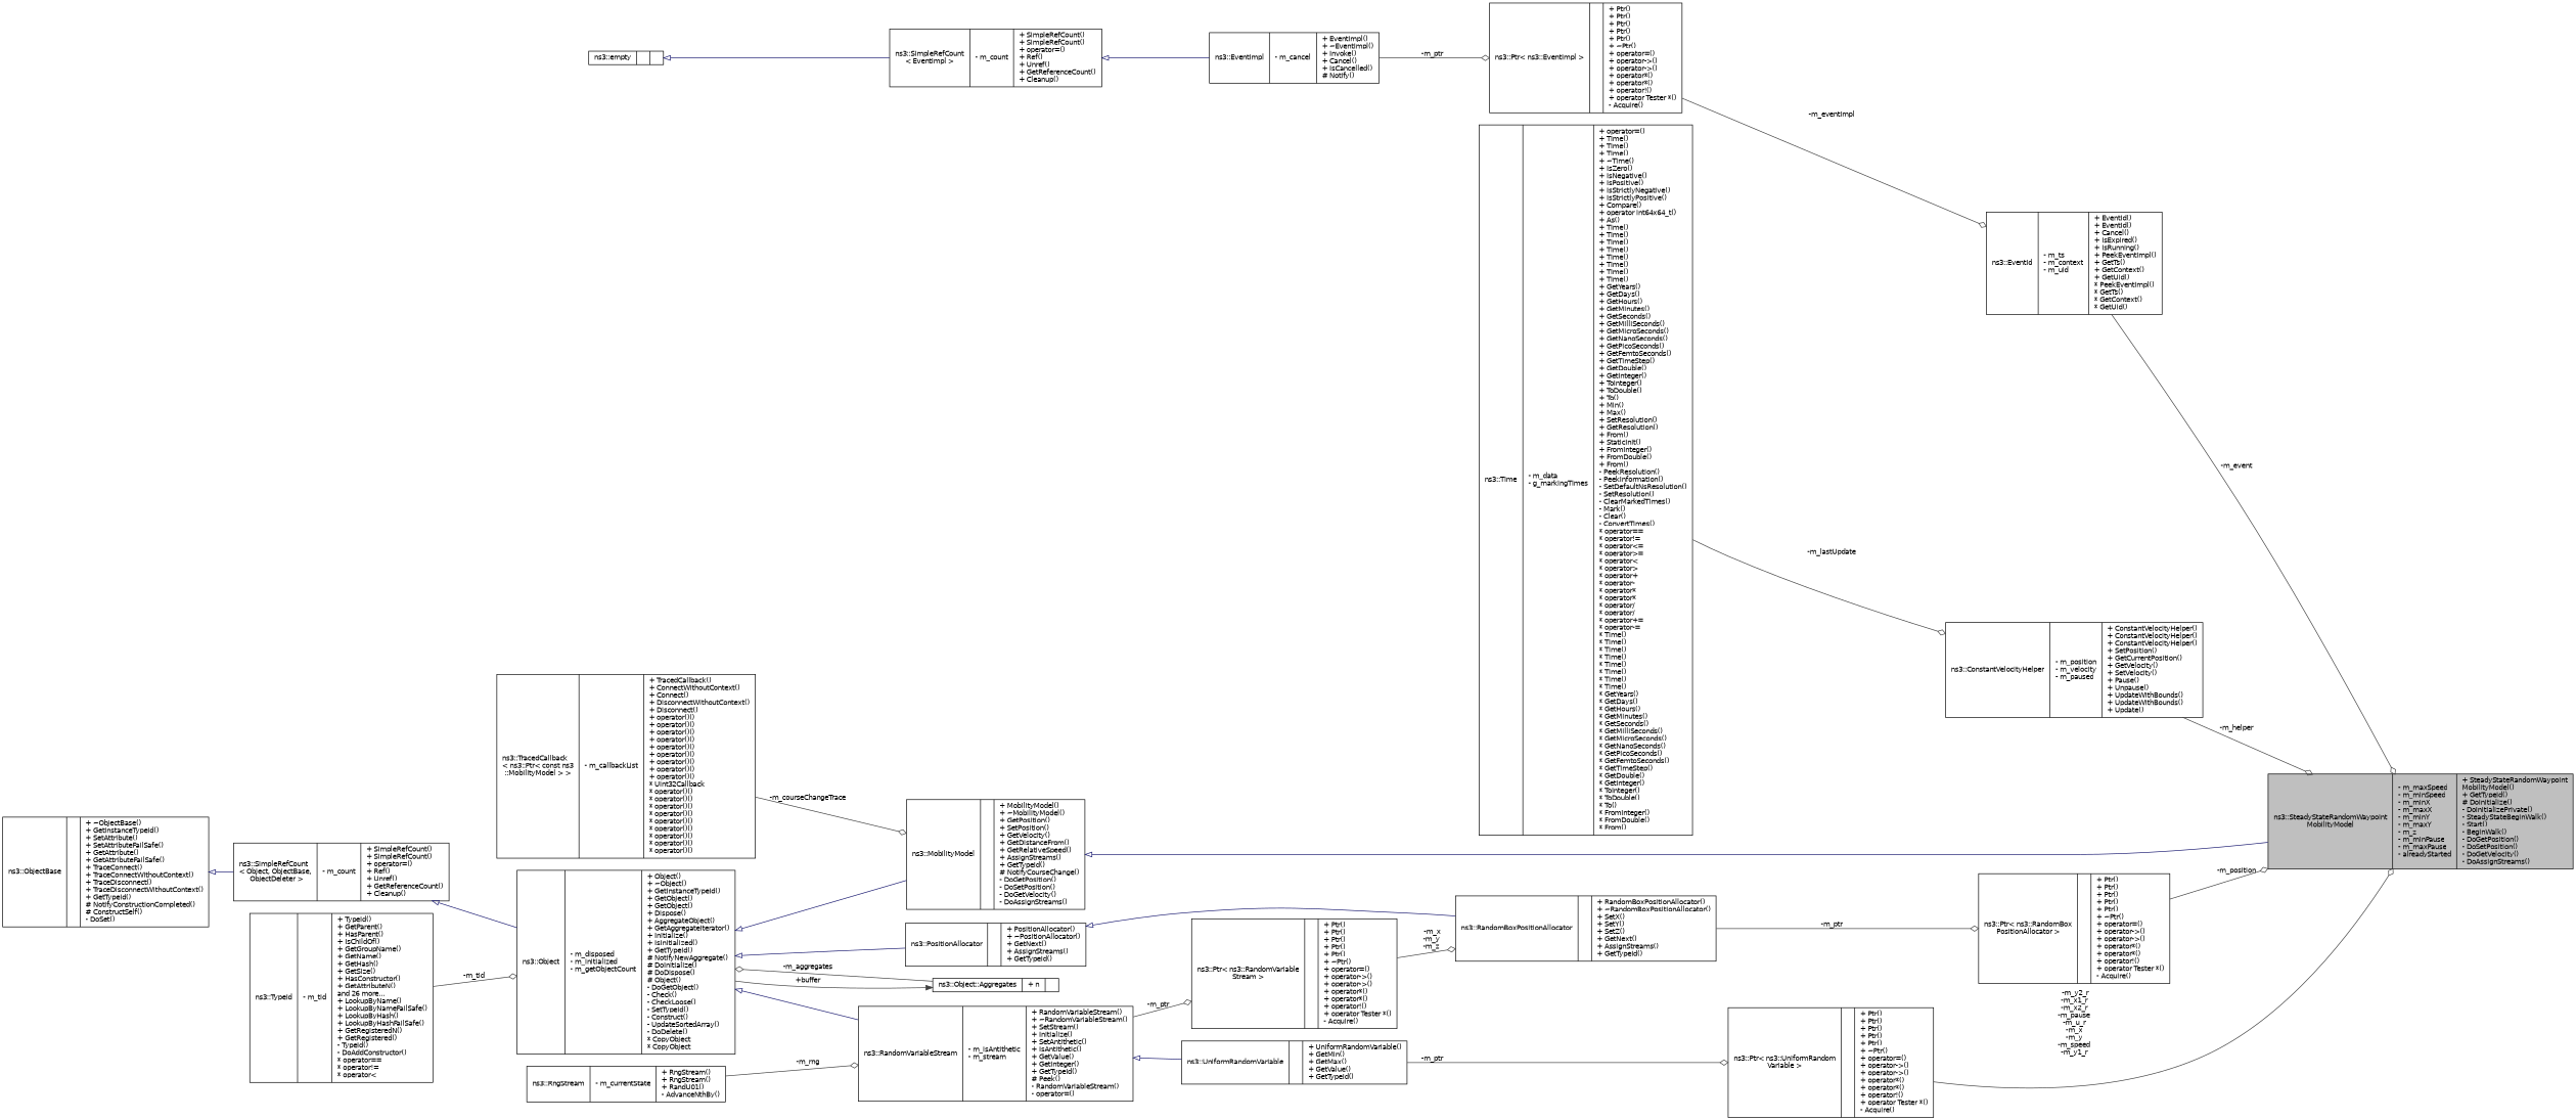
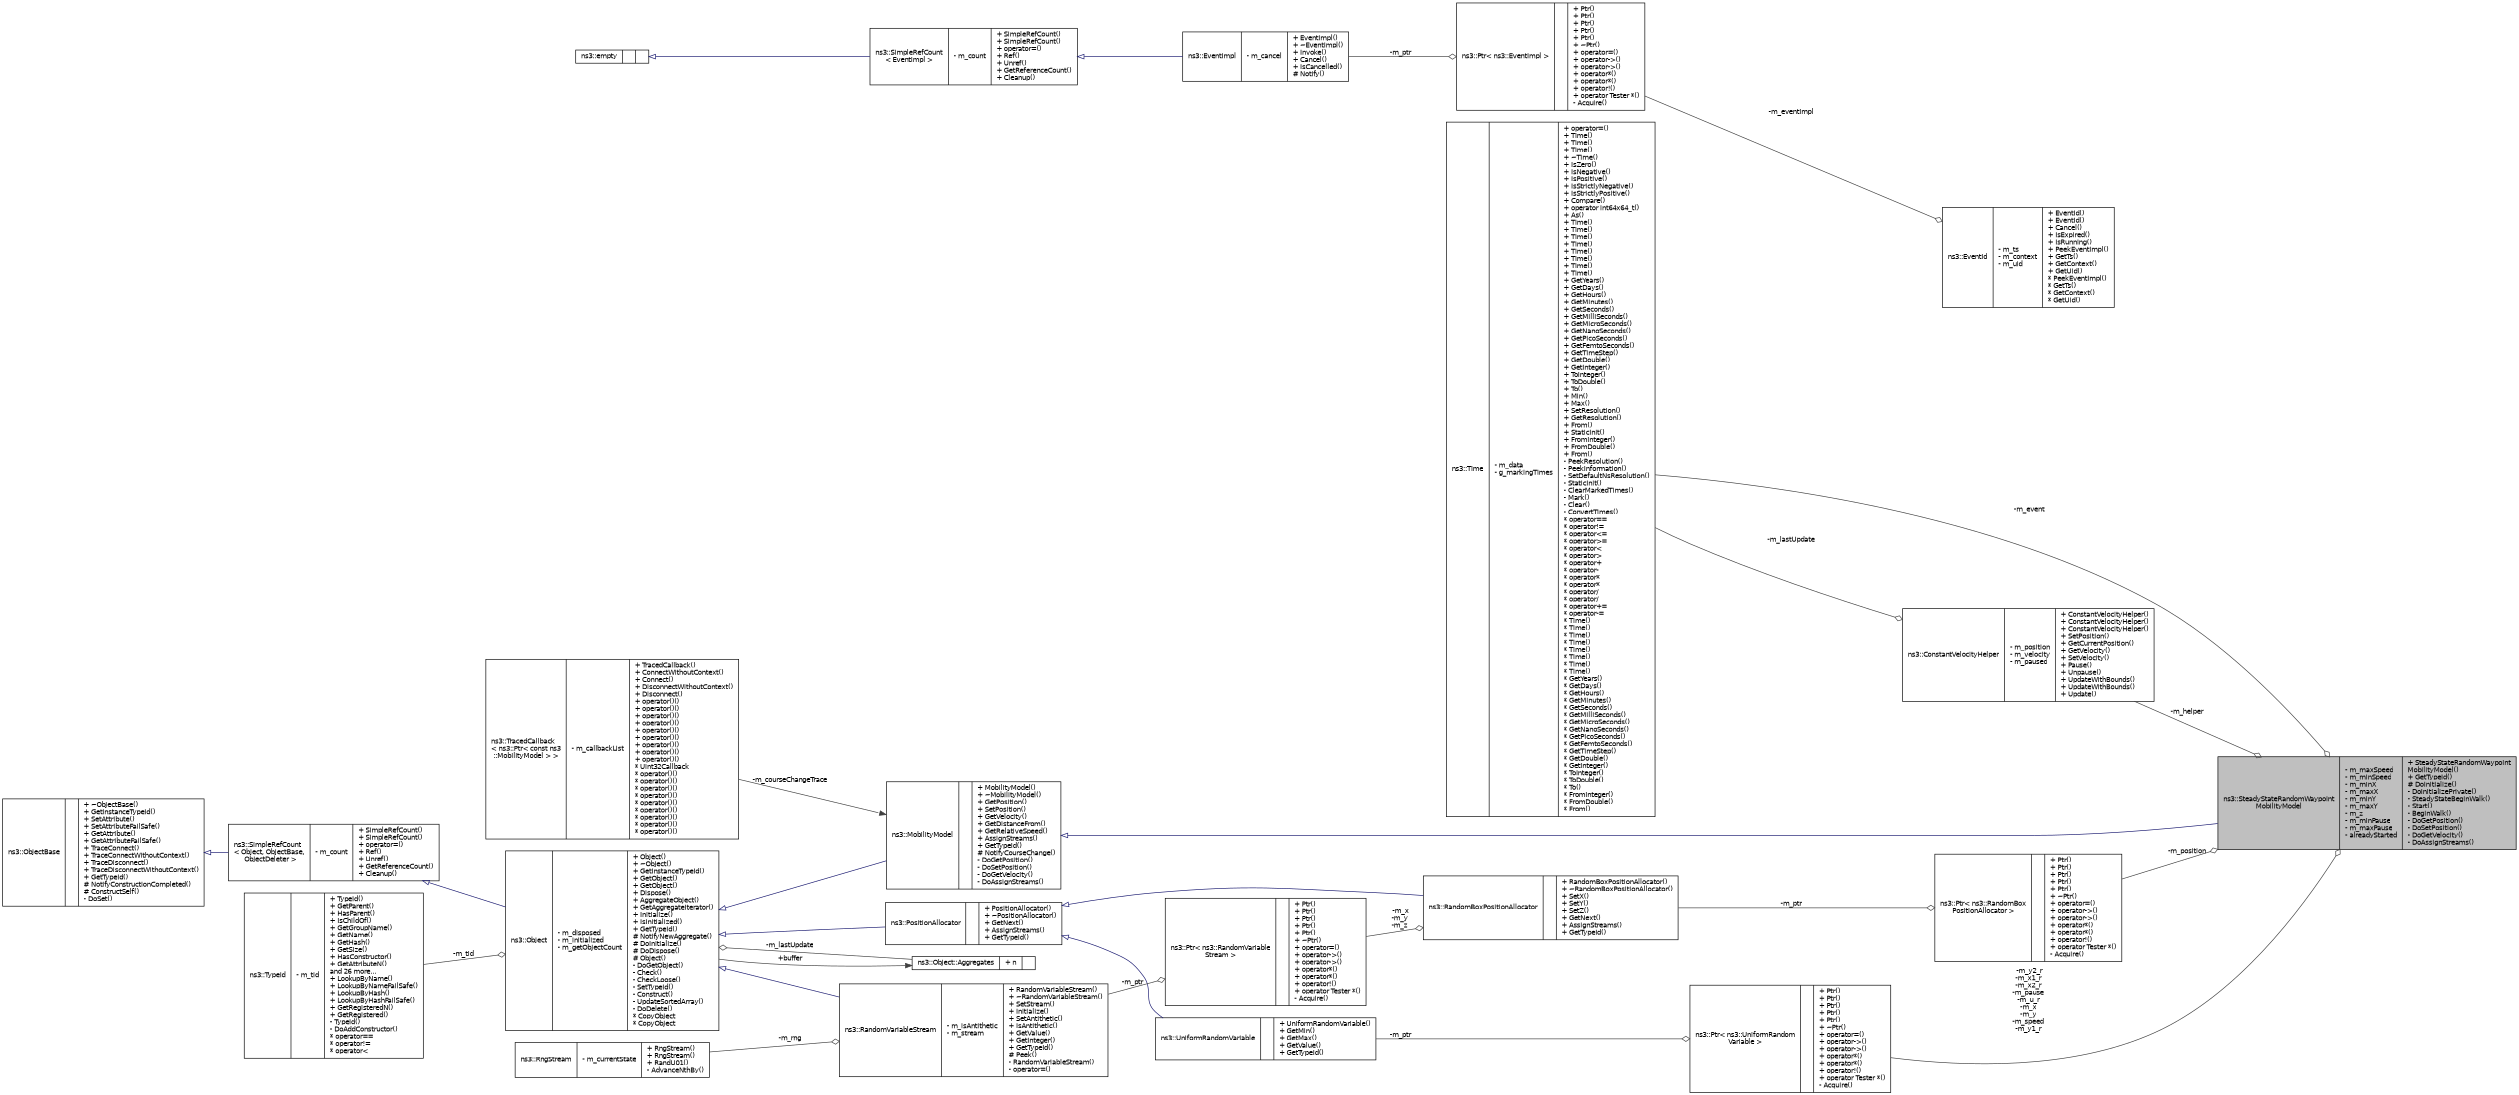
  digraph {
    rankdir=LR
    node [color=black fillcolor=white fontname=Helvetica fontsize=10 shape=record style=filled]
    edge [color=grey25 fontname=Helvetica fontsize=10 labelfontname=Helvetica labelfontsize=10 style=solid arrowhead=odiamond]
    n1 [fillcolor=grey75 fontcolor=black height=0.2 label="{ns3::SteadyStateRandomWaypoint\lMobilityModel\n|- m_maxSpeed\l- m_minSpeed\l- m_minX\l- m_maxX\l- m_minY\l- m_maxY\l- m_z\l- m_minPause\l- m_maxPause\l- alreadyStarted\l|+ SteadyStateRandomWaypoint\lMobilityModel()\l+ GetTypeId()\l# DoInitialize()\l- DoInitializePrivate()\l- SteadyStateBeginWalk()\l- Start()\l- BeginWalk()\l- DoGetPosition()\l- DoSetPosition()\l- DoGetVelocity()\l- DoAssignStreams()\l}" width=0.4]
    n2 [height=0.2 label="{ns3::MobilityModel\n||+ MobilityModel()\l+ ~MobilityModel()\l+ GetPosition()\l+ SetPosition()\l+ GetVelocity()\l+ GetDistanceFrom()\l+ GetRelativeSpeed()\l+ AssignStreams()\l+ GetTypeId()\l# NotifyCourseChange()\l- DoGetPosition()\l- DoSetPosition()\l- DoGetVelocity()\l- DoAssignStreams()\l}" width=0.4]
    n3 [height=0.2 label="{ns3::Object\n|- m_disposed\l- m_initialized\l- m_getObjectCount\l|+ Object()\l+ ~Object()\l+ GetInstanceTypeId()\l+ GetObject()\l+ GetObject()\l+ Dispose()\l+ AggregateObject()\l+ GetAggregateIterator()\l+ Initialize()\l+ IsInitialized()\l+ GetTypeId()\l# NotifyNewAggregate()\l# DoInitialize()\l# DoDispose()\l# Object()\l- DoGetObject()\l- Check()\l- CheckLoose()\l- SetTypeId()\l- Construct()\l- UpdateSortedArray()\l- DoDelete()\l* CopyObject\l* CopyObject\l}" width=0.4]
    n4 [height=0.2 label="{ns3::Object::Aggregates\n|+ n\l|}" width=0.4]
    n5 [height=0.2 label="{ns3::PositionAllocator\n||+ PositionAllocator()\l+ ~PositionAllocator()\l+ GetNext()\l+ AssignStreams()\l+ GetTypeId()\l}" width=0.4]
    n6 [height=0.2 label="{ns3::RandomVariableStream\n|- m_isAntithetic\l- m_stream\l|+ RandomVariableStream()\l+ ~RandomVariableStream()\l+ SetStream()\l+ Initialize()\l+ SetAntithetic()\l+ IsAntithetic()\l+ GetValue()\l+ GetInteger()\l+ GetTypeId()\l# Peek()\l- RandomVariableStream()\l- operator=()\l}" width=0.4]
    n7 [height=0.2 label="{ns3::RandomBoxPositionAllocator\n||+ RandomBoxPositionAllocator()\l+ ~RandomBoxPositionAllocator()\l+ SetX()\l+ SetY()\l+ SetZ()\l+ GetNext()\l+ AssignStreams()\l+ GetTypeId()\l}" width=0.4]
    n8 [height=0.2 label="{ns3::Ptr\< ns3::RandomVariable\lStream \>\n||+ Ptr()\l+ Ptr()\l+ Ptr()\l+ Ptr()\l+ Ptr()\l+ ~Ptr()\l+ operator=()\l+ operator-\>()\l+ operator-\>()\l+ operator*()\l+ operator*()\l+ operator!()\l+ operator Tester *()\l- Acquire()\l}" width=0.4]
    n9 [height=0.2 label="{ns3::UniformRandomVariable\n||+ UniformRandomVariable()\l+ GetMin()\l+ GetMax()\l+ GetValue()\l+ GetTypeId()\l}" width=0.4]
    n10 [height=0.2 label="{ns3::SimpleRefCount\l\< Object, ObjectBase,\l ObjectDeleter \>\n|- m_count\l|+ SimpleRefCount()\l+ SimpleRefCount()\l+ operator=()\l+ Ref()\l+ Unref()\l+ GetReferenceCount()\l+ Cleanup()\l}" width=0.4]
    n11 [height=0.2 label="{ns3::ObjectBase\n||+ ~ObjectBase()\l+ GetInstanceTypeId()\l+ SetAttribute()\l+ SetAttributeFailSafe()\l+ GetAttribute()\l+ GetAttributeFailSafe()\l+ TraceConnect()\l+ TraceConnectWithoutContext()\l+ TraceDisconnect()\l+ TraceDisconnectWithoutContext()\l+ GetTypeId()\l# NotifyConstructionCompleted()\l# ConstructSelf()\l- DoSet()\l}" width=0.4]
    n12 [height=0.2 label="{ns3::TypeId\n|- m_tid\l|+ TypeId()\l+ GetParent()\l+ HasParent()\l+ IsChildOf()\l+ GetGroupName()\l+ GetName()\l+ GetHash()\l+ GetSize()\l+ HasConstructor()\l+ GetAttributeN()\land 26 more...\l+ LookupByName()\l+ LookupByNameFailSafe()\l+ LookupByHash()\l+ LookupByHashFailSafe()\l+ GetRegisteredN()\l+ GetRegistered()\l- TypeId()\l- DoAddConstructor()\l* operator==\l* operator!=\l* operator\<\l}" width=0.4]
    n13 [height=0.2 label="{ns3::TracedCallback\l\< ns3::Ptr\< const ns3\l::MobilityModel \> \>\n|- m_callbackList\l|+ TracedCallback()\l+ ConnectWithoutContext()\l+ Connect()\l+ DisconnectWithoutContext()\l+ Disconnect()\l+ operator()()\l+ operator()()\l+ operator()()\l+ operator()()\l+ operator()()\l+ operator()()\l+ operator()()\l+ operator()()\l+ operator()()\l* Uint32Callback\l* operator()()\l* operator()()\l* operator()()\l* operator()()\l* operator()()\l* operator()()\l* operator()()\l* operator()()\l* operator()()\l}" width=0.4]
    n14 [height=0.2 label="{ns3::ConstantVelocityHelper\n|- m_position\l- m_velocity\l- m_paused\l|+ ConstantVelocityHelper()\l+ ConstantVelocityHelper()\l+ ConstantVelocityHelper()\l+ SetPosition()\l+ GetCurrentPosition()\l+ GetVelocity()\l+ SetVelocity()\l+ Pause()\l+ Unpause()\l+ UpdateWithBounds()\l+ UpdateWithBounds()\l+ Update()\l}" width=0.4]
-   n15 [height=0.2 label="{ns3::Time\n|- m_data\l- g_markingTimes\l|+ operator=()\l+ Time()\l+ Time()\l+ Time()\l+ ~Time()\l+ IsZero()\l+ IsNegative()\l+ IsPositive()\l+ IsStrictlyNegative()\l+ IsStrictlyPositive()\l+ Compare()\l+ operator int64x64_t()\l+ As()\l+ Time()\l+ Time()\l+ Time()\l+ Time()\l+ Time()\l+ Time()\l+ Time()\l+ Time()\l+ GetYears()\l+ GetDays()\l+ GetHours()\l+ GetMinutes()\l+ GetSeconds()\l+ GetMilliSeconds()\l+ GetMicroSeconds()\l+ GetNanoSeconds()\l+ GetPicoSeconds()\l+ GetFemtoSeconds()\l+ GetTimeStep()\l+ GetDouble()\l+ GetInteger()\l+ ToInteger()\l+ ToDouble()\l+ To()\l+ Min()\l+ Max()\l+ SetResolution()\l+ GetResolution()\l+ From()\l+ StaticInit()\l+ FromInteger()\l+ FromDouble()\l+ From()\l- PeekResolution()\l- PeekInformation()\l- SetDefaultNsResolution()\l- SetResolution()\l- ClearMarkedTimes()\l- Mark()\l- Clear()\l- ConvertTimes()\l* operator==\l* operator!=\l* operator\<=\l* operator\>=\l* operator\<\l* operator\>\l* operator+\l* operator-\l* operator*\l* operator*\l* operator/\l* operator/\l* operator+=\l* operator-=\l* Time()\l* Time()\l* Time()\l* Time()\l* Time()\l* Time()\l* Time()\l* Time()\l* GetYears()\l* GetDays()\l* GetHours()\l* GetMinutes()\l* GetSeconds()\l* GetMilliSeconds()\l* GetMicroSeconds()\l* GetNanoSeconds()\l* GetPicoSeconds()\l* GetFemtoSeconds()\l* GetTimeStep()\l* GetDouble()\l* GetInteger()\l* ToInteger()\l* ToDouble()\l* To()\l* FromInteger()\l* FromDouble()\l* From()\l}" width=0.4]
+   n15 [height=0.2 label="{ns3::Time\n|- m_data\l- g_markingTimes\l|+ operator=()\l+ Time()\l+ Time()\l+ Time()\l+ ~Time()\l+ IsZero()\l+ IsNegative()\l+ IsPositive()\l+ IsStrictlyNegative()\l+ IsStrictlyPositive()\l+ Compare()\l+ operator int64x64_t()\l+ As()\l+ Time()\l+ Time()\l+ Time()\l+ Time()\l+ Time()\l+ Time()\l+ Time()\l+ Time()\l+ GetYears()\l+ GetDays()\l+ GetHours()\l+ GetMinutes()\l+ GetSeconds()\l+ GetMilliSeconds()\l+ GetMicroSeconds()\l+ GetNanoSeconds()\l+ GetPicoSeconds()\l+ GetFemtoSeconds()\l+ GetTimeStep()\l+ GetDouble()\l+ GetInteger()\l+ ToInteger()\l+ ToDouble()\l+ To()\l+ Min()\l+ Max()\l+ SetResolution()\l+ GetResolution()\l+ From()\l+ StaticInit()\l+ FromInteger()\l+ FromDouble()\l+ From()\l- PeekResolution()\l- PeekInformation()\l- SetDefaultNsResolution()\l- StaticInit()\l- ClearMarkedTimes()\l- Mark()\l- Clear()\l- ConvertTimes()\l* operator==\l* operator!=\l* operator\<=\l* operator\>=\l* operator\<\l* operator\>\l* operator+\l* operator-\l* operator*\l* operator*\l* operator/\l* operator/\l* operator+=\l* operator-=\l* Time()\l* Time()\l* Time()\l* Time()\l* Time()\l* Time()\l* Time()\l* Time()\l* GetYears()\l* GetDays()\l* GetHours()\l* GetMinutes()\l* GetSeconds()\l* GetMilliSeconds()\l* GetMicroSeconds()\l* GetNanoSeconds()\l* GetPicoSeconds()\l* GetFemtoSeconds()\l* GetTimeStep()\l* GetDouble()\l* GetInteger()\l* ToInteger()\l* ToDouble()\l* To()\l* FromInteger()\l* FromDouble()\l* From()\l}" width=0.4]
    n16 [height=0.2 label="{ns3::EventId\n|- m_ts\l- m_context\l- m_uid\l|+ EventId()\l+ EventId()\l+ Cancel()\l+ IsExpired()\l+ IsRunning()\l+ PeekEventImpl()\l+ GetTs()\l+ GetContext()\l+ GetUid()\l* PeekEventImpl()\l* GetTs()\l* GetContext()\l* GetUid()\l}" width=0.4]
    n17 [height=0.2 label="{ns3::Ptr\< ns3::EventImpl \>\n||+ Ptr()\l+ Ptr()\l+ Ptr()\l+ Ptr()\l+ Ptr()\l+ ~Ptr()\l+ operator=()\l+ operator-\>()\l+ operator-\>()\l+ operator*()\l+ operator*()\l+ operator!()\l+ operator Tester *()\l- Acquire()\l}" width=0.4]
    n18 [height=0.2 label="{ns3::EventImpl\n|- m_cancel\l|+ EventImpl()\l+ ~EventImpl()\l+ Invoke()\l+ Cancel()\l+ IsCancelled()\l# Notify()\l}" width=0.4]
    n19 [height=0.2 label="{ns3::SimpleRefCount\l\< EventImpl \>\n|- m_count\l|+ SimpleRefCount()\l+ SimpleRefCount()\l+ operator=()\l+ Ref()\l+ Unref()\l+ GetReferenceCount()\l+ Cleanup()\l}" width=0.4]
    n20 [height=0.2 label="{ns3::empty\n||}" width=0.4]
    n21 [height=0.2 label="{ns3::Ptr\< ns3::RandomBox\lPositionAllocator \>\n||+ Ptr()\l+ Ptr()\l+ Ptr()\l+ Ptr()\l+ Ptr()\l+ ~Ptr()\l+ operator=()\l+ operator-\>()\l+ operator-\>()\l+ operator*()\l+ operator*()\l+ operator!()\l+ operator Tester *()\l- Acquire()\l}" width=0.4]
    n22 [height=0.2 label="{ns3::Ptr\< ns3::UniformRandom\lVariable \>\n||+ Ptr()\l+ Ptr()\l+ Ptr()\l+ Ptr()\l+ Ptr()\l+ ~Ptr()\l+ operator=()\l+ operator-\>()\l+ operator-\>()\l+ operator*()\l+ operator*()\l+ operator!()\l+ operator Tester *()\l- Acquire()\l}" width=0.4]
    n23 [height=0.2 label="{ns3::RngStream\n|- m_currentState\l|+ RngStream()\l+ RngStream()\l+ RandU01()\l- AdvanceNthBy()\l}" width=0.4]
    n2 -> n1 [arrowtail=onormal color=midnightblue dir=back arrowhead=""]
    n3 -> n2 [arrowtail=onormal color=midnightblue dir=back arrowhead=""]
    n3 -> n4 [arrowhead=normal label=" +buffer"]
    n3 -> n5 [arrowtail=onormal color=midnightblue dir=back arrowhead=""]
    n3 -> n6 [arrowtail=onormal color=midnightblue dir=back arrowhead=""]
-   n4 -> n3 [label=" -m_aggregates"]
+   n4 -> n3 [label=" -m_lastUpdate"]
    n5 -> n7 [arrowtail=onormal color=midnightblue dir=back arrowhead=""]
    n6 -> n8 [label=" -m_ptr"]
-   n6 -> n9 [arrowtail=onormal color=midnightblue dir=back arrowhead=""]
+   n5 -> n9 [arrowtail=onormal color=midnightblue dir=back arrowhead=""]
    n7 -> n21 [label=" -m_ptr"]
    n8 -> n7 [label=" -m_x\n-m_y\n-m_z"]
    n9 -> n22 [label=" -m_ptr"]
    n10 -> n3 [arrowtail=onormal color=midnightblue dir=back arrowhead=""]
    n11 -> n10 [arrowtail=onormal color=midnightblue dir=back arrowhead=""]
    n12 -> n3 [label=" -m_tid"]
-   n13 -> n2 [label=" -m_courseChangeTrace"]
+   n13 -> n2 [arrowhead=normal label=" -m_courseChangeTrace"]
    n14 -> n1 [label=" -m_helper"]
    n15 -> n14 [label=" -m_lastUpdate"]
-   n16 -> n1 [label=" -m_event"]
+   n15 -> n1 [label=" -m_event"]
    n17 -> n16 [label=" -m_eventImpl"]
    n18 -> n17 [label=" -m_ptr"]
    n19 -> n18 [arrowtail=onormal color=midnightblue dir=back arrowhead=""]
    n20 -> n19 [arrowtail=onormal color=midnightblue dir=back arrowhead=""]
    n21 -> n1 [label=" -m_position"]
    n22 -> n1 [label=" -m_y2_r\n-m_x1_r\n-m_x2_r\n-m_pause\n-m_u_r\n-m_x\n-m_y\n-m_speed\n-m_y1_r"]
    n23 -> n6 [label=" -m_rng"]
  }
